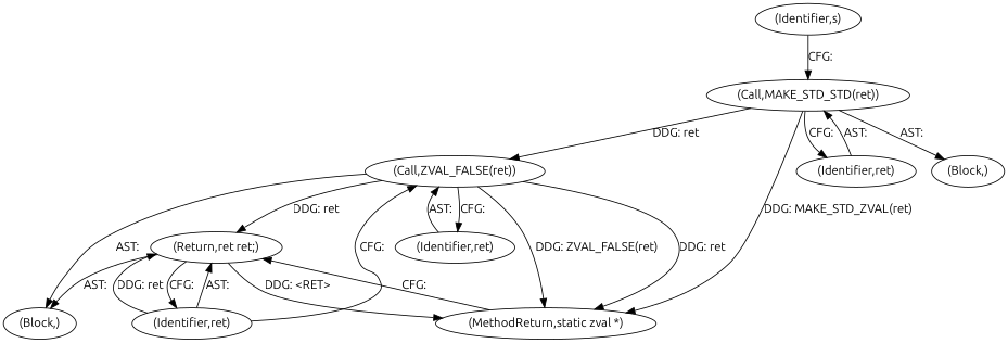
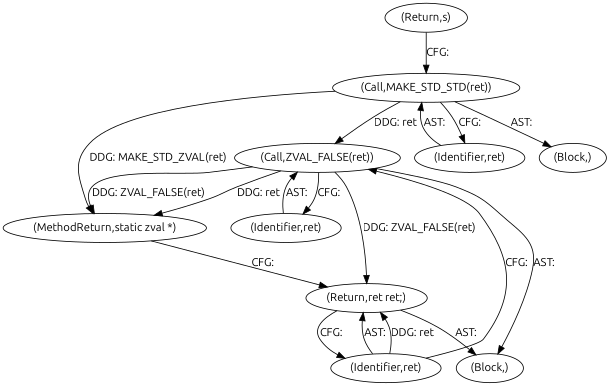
  digraph {
    fontname=Ubuntu
    node [fontname=Ubuntu]
    edge [fontname=Ubuntu]
    n1 [label="(Call,ZVAL_FALSE(ret))"]
    n2 [label="(Return,ret ret;)"]
    n3 [label="(Identifier,ret)"]
    n4 [label="(Block,)"]
    n5 [label="(MethodReturn,static zval *)"]
    n6 [label="(Identifier,ret)"]
    n7 [label="(Call,MAKE_STD_STD(ret))"]
    n8 [label="(Identifier,ret)"]
    n9 [label="(Block,)"]
-   n10 [label="(Identifier,s)"]
-   n1 -> n2 [label="DDG: ret"]
+   n10 [label="(Return,s)"]
+   n1 -> n2 [label="DDG: ZVAL_FALSE(ret)"]
    n1 -> n3 [label="CFG: "]
    n1 -> n4 [label="AST: "]
    n1 -> n5 [label="DDG: ret"]
    n1 -> n5 [label="DDG: ZVAL_FALSE(ret)"]
    n2 -> n4 [label="AST: "]
-   n2 -> n5 [label="DDG: <RET>"]
    n2 -> n6 [label="CFG: "]
    n3 -> n1 [label="AST: "]
    n5 -> n2 [label="CFG: "]
    n6 -> n1 [label="CFG: "]
    n6 -> n2 [label="AST: "]
    n6 -> n2 [label="DDG: ret"]
    n7 -> n1 [label="DDG: ret"]
    n7 -> n5 [label="DDG: MAKE_STD_ZVAL(ret)"]
    n7 -> n8 [label="CFG: "]
    n7 -> n9 [label="AST: "]
    n8 -> n7 [label="AST: "]
    n10 -> n7 [label="CFG: "]
  }
